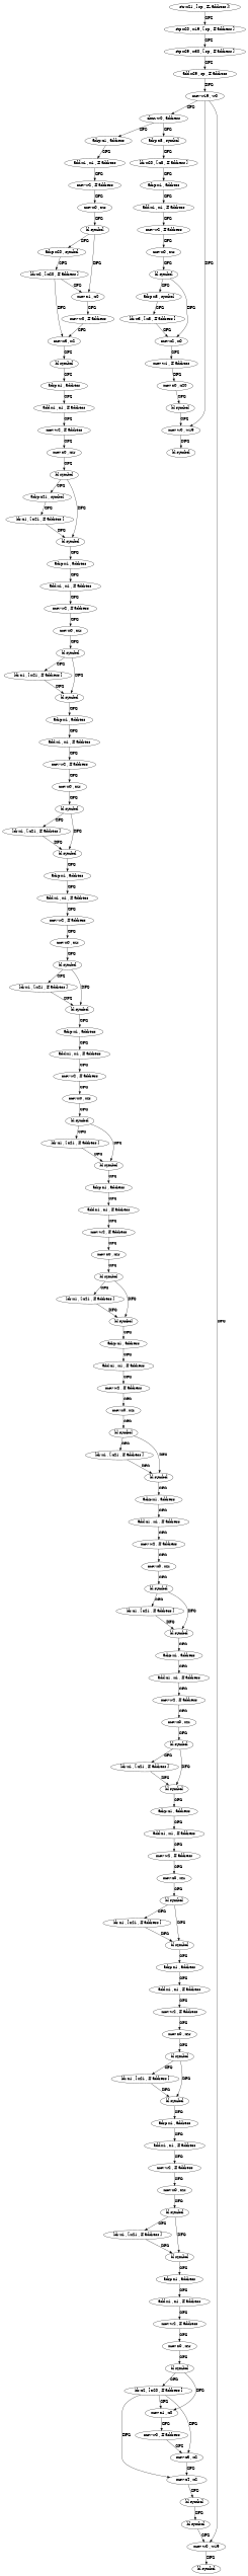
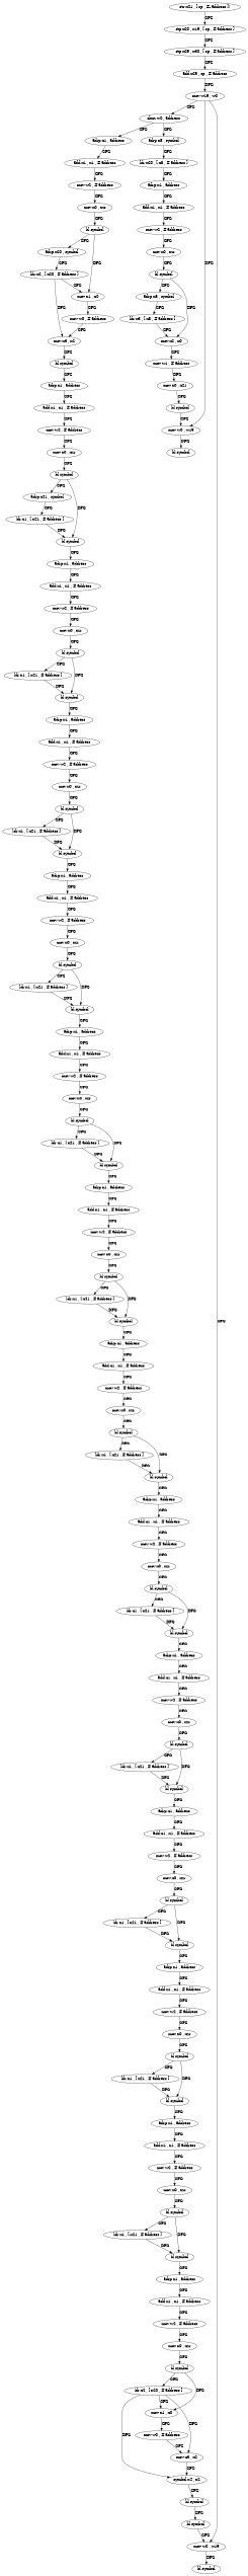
  digraph {
    n1 [label="str x21 , [ sp , #- address ]!"]
    n2 [label="stp x20 , x19 , [ sp , # address ]"]
    n3 [label="stp x29 , x30 , [ sp , # address ]"]
    n4 [label="add x29 , sp , # address"]
    n5 [label="mov w19 , w0"]
    n6 [label="cbnz w0 , address"]
    n7 [label="mov w0 , w19"]
    n8 [label="mov w0 , w19"]
    n9 [label="adrp x8 , symbol"]
    n10 [label="adrp x1 , address"]
    n11 [label="bl symbol"]
    n12 [label="bl symbol"]
    n13 [label="ldr x20 , [ x8 , # address ]"]
    n14 [label="add x1 , x1 , # address"]
    n15 [label="adrp x1 , address"]
    n16 [label="mov w2 , # address"]
    n17 [label="add x1 , x1 , # address"]
    n18 [label="mov w2 , # address"]
    n19 [label="mov x0 , xzr"]
    n20 [label="bl symbol"]
    n21 [label="adrp x8 , symbol"]
    n22 [label="mov x2 , x0"]
    n23 [label="ldr x3 , [ x8 , # address ]"]
    n24 [label="mov w1 , # address"]
-   n25 [label="mov x0 , x20"]
+   n25 [label="mov x0 , x21"]
    n26 [label="bl symbol"]
    n27 [label="mov x0 , xzr"]
    n28 [label="bl symbol"]
    n29 [label="adrp x20 , symbol"]
    n30 [label="mov x1 , x0"]
    n31 [label="ldr x2 , [ x20 , # address ]"]
    n32 [label="mov w0 , # address"]
    n33 [label="mov x3 , x2"]
    n34 [label="bl symbol"]
    n35 [label="adrp x1 , address"]
    n36 [label="add x1 , x1 , # address"]
    n37 [label="mov w2 , # address"]
    n38 [label="mov x0 , xzr"]
    n39 [label="bl symbol"]
    n40 [label="adrp x21 , symbol"]
    n41 [label="bl symbol"]
    n42 [label="ldr x1 , [ x21 , # address ]"]
    n43 [label="adrp x1 , address"]
    n44 [label="add x1 , x1 , # address"]
    n45 [label="mov w2 , # address"]
    n46 [label="mov x0 , xzr"]
    n47 [label="bl symbol"]
    n48 [label="ldr x1 , [ x21 , # address ]"]
    n49 [label="bl symbol"]
    n50 [label="adrp x1 , address"]
    n51 [label="add x1 , x1 , # address"]
    n52 [label="mov w2 , # address"]
    n53 [label="mov x0 , xzr"]
    n54 [label="bl symbol"]
    n55 [label="ldr x1 , [ x21 , # address ]"]
    n56 [label="bl symbol"]
    n57 [label="adrp x1 , address"]
    n58 [label="add x1 , x1 , # address"]
    n59 [label="mov w2 , # address"]
    n60 [label="mov x0 , xzr"]
    n61 [label="bl symbol"]
    n62 [label="ldr x1 , [ x21 , # address ]"]
    n63 [label="bl symbol"]
    n64 [label="adrp x1 , address"]
    n65 [label="add x1 , x1 , # address"]
    n66 [label="mov w2 , # address"]
    n67 [label="mov x0 , xzr"]
    n68 [label="bl symbol"]
    n69 [label="ldr x1 , [ x21 , # address ]"]
    n70 [label="bl symbol"]
    n71 [label="adrp x1 , address"]
    n72 [label="add x1 , x1 , # address"]
    n73 [label="mov w2 , # address"]
    n74 [label="mov x0 , xzr"]
    n75 [label="bl symbol"]
    n76 [label="ldr x1 , [ x21 , # address ]"]
    n77 [label="bl symbol"]
    n78 [label="adrp x1 , address"]
    n79 [label="add x1 , x1 , # address"]
    n80 [label="mov w2 , # address"]
    n81 [label="mov x0 , xzr"]
    n82 [label="bl symbol"]
    n83 [label="ldr x1 , [ x21 , # address ]"]
    n84 [label="bl symbol"]
    n85 [label="adrp x1 , address"]
    n86 [label="add x1 , x1 , # address"]
    n87 [label="mov w2 , # address"]
    n88 [label="mov x0 , xzr"]
    n89 [label="bl symbol"]
    n90 [label="ldr x1 , [ x21 , # address ]"]
    n91 [label="bl symbol"]
    n92 [label="adrp x1 , address"]
    n93 [label="add x1 , x1 , # address"]
    n94 [label="mov w2 , # address"]
    n95 [label="mov x0 , xzr"]
    n96 [label="bl symbol"]
    n97 [label="ldr x1 , [ x21 , # address ]"]
    n98 [label="bl symbol"]
    n99 [label="adrp x1 , address"]
    n100 [label="add x1 , x1 , # address"]
    n101 [label="mov w2 , # address"]
    n102 [label="mov x0 , xzr"]
    n103 [label="bl symbol"]
    n104 [label="ldr x1 , [ x21 , # address ]"]
    n105 [label="bl symbol"]
    n106 [label="adrp x1 , address"]
    n107 [label="add x1 , x1 , # address"]
    n108 [label="mov w2 , # address"]
    n109 [label="mov x0 , xzr"]
    n110 [label="bl symbol"]
    n111 [label="ldr x1 , [ x21 , # address ]"]
    n112 [label="bl symbol"]
    n113 [label="adrp x1 , address"]
    n114 [label="add x1 , x1 , # address"]
    n115 [label="mov w2 , # address"]
    n116 [label="mov x0 , xzr"]
    n117 [label="bl symbol"]
    n118 [label="ldr x1 , [ x21 , # address ]"]
    n119 [label="bl symbol"]
    n120 [label="adrp x1 , address"]
    n121 [label="add x1 , x1 , # address"]
    n122 [label="mov w2 , # address"]
    n123 [label="mov x0 , xzr"]
    n124 [label="bl symbol"]
    n125 [label="ldr x2 , [ x20 , # address ]"]
    n126 [label="mov x1 , x0"]
    n127 [label="mov x3 , x2"]
-   n128 [label="mov x4 , x2"]
+   n128 [label="symbol x4 , x2"]
    n129 [label="mov w0 , # address"]
    n130 [label="bl symbol"]
    n131 [label="bl symbol"]
    n1 -> n2 [label=CFG]
    n2 -> n3 [label=CFG]
    n3 -> n4 [label=CFG]
    n4 -> n5 [label=DFG]
    n5 -> n6 [label=CFG]
    n5 -> n7 [label=DFG]
    n5 -> n8 [label=DFG]
    n6 -> n9 [label=CFG]
    n6 -> n10 [label=CFG]
    n7 -> n11 [label=DFG]
    n8 -> n12 [label=DFG]
    n9 -> n13 [label=CFG]
    n10 -> n14 [label=CFG]
    n13 -> n15 [label=CFG]
    n14 -> n16 [label=CFG]
    n15 -> n17 [label=CFG]
    n16 -> n27 [label=CFG]
    n17 -> n18 [label=CFG]
    n18 -> n19 [label=CFG]
    n19 -> n20 [label=CFG]
    n20 -> n21 [label=CFG]
    n20 -> n22 [label=DFG]
    n21 -> n23 [label=CFG]
    n22 -> n24 [label=CFG]
    n23 -> n22 [label=CFG]
    n24 -> n25 [label=DFG]
    n25 -> n26 [label=CFG]
    n26 -> n7 [label=CFG]
    n27 -> n28 [label=CFG]
    n28 -> n29 [label=CFG]
    n28 -> n30 [label=DFG]
    n29 -> n31 [label=CFG]
    n30 -> n32 [label=CFG]
    n31 -> n30 [label=CFG]
    n31 -> n33 [label=DFG]
    n32 -> n33 [label=CFG]
    n33 -> n34 [label=CFG]
    n34 -> n35 [label=CFG]
    n35 -> n36 [label=CFG]
    n36 -> n37 [label=CFG]
    n37 -> n38 [label=CFG]
    n38 -> n39 [label=CFG]
    n39 -> n40 [label=CFG]
    n39 -> n41 [label=DFG]
    n40 -> n42 [label=CFG]
    n41 -> n43 [label=CFG]
    n42 -> n41 [label=DFG]
    n43 -> n44 [label=CFG]
    n44 -> n45 [label=CFG]
    n45 -> n46 [label=CFG]
    n46 -> n47 [label=CFG]
    n47 -> n48 [label=CFG]
    n47 -> n49 [label=DFG]
    n48 -> n49 [label=DFG]
    n49 -> n50 [label=CFG]
    n50 -> n51 [label=CFG]
    n51 -> n52 [label=CFG]
    n52 -> n53 [label=CFG]
    n53 -> n54 [label=CFG]
    n54 -> n55 [label=CFG]
    n54 -> n56 [label=DFG]
    n55 -> n56 [label=DFG]
    n56 -> n57 [label=CFG]
    n57 -> n58 [label=CFG]
    n58 -> n59 [label=CFG]
    n59 -> n60 [label=CFG]
    n60 -> n61 [label=CFG]
    n61 -> n62 [label=CFG]
    n61 -> n63 [label=DFG]
    n62 -> n63 [label=DFG]
    n63 -> n64 [label=CFG]
    n64 -> n65 [label=CFG]
    n65 -> n66 [label=CFG]
    n66 -> n67 [label=CFG]
    n67 -> n68 [label=CFG]
    n68 -> n69 [label=CFG]
    n68 -> n70 [label=DFG]
    n69 -> n70 [label=DFG]
    n70 -> n71 [label=CFG]
    n71 -> n72 [label=CFG]
    n72 -> n73 [label=CFG]
    n73 -> n74 [label=CFG]
    n74 -> n75 [label=CFG]
    n75 -> n76 [label=CFG]
    n75 -> n77 [label=DFG]
    n76 -> n77 [label=DFG]
    n77 -> n78 [label=CFG]
    n78 -> n79 [label=CFG]
    n79 -> n80 [label=CFG]
    n80 -> n81 [label=CFG]
    n81 -> n82 [label=CFG]
    n82 -> n83 [label=CFG]
    n82 -> n84 [label=DFG]
    n83 -> n84 [label=DFG]
    n84 -> n85 [label=CFG]
    n85 -> n86 [label=CFG]
    n86 -> n87 [label=CFG]
    n87 -> n88 [label=CFG]
    n88 -> n89 [label=CFG]
    n89 -> n90 [label=CFG]
    n89 -> n91 [label=DFG]
    n90 -> n91 [label=DFG]
    n91 -> n92 [label=CFG]
    n92 -> n93 [label=CFG]
    n93 -> n94 [label=CFG]
    n94 -> n95 [label=CFG]
    n95 -> n96 [label=CFG]
    n96 -> n97 [label=CFG]
    n96 -> n98 [label=DFG]
    n97 -> n98 [label=DFG]
    n98 -> n99 [label=CFG]
    n99 -> n100 [label=CFG]
    n100 -> n101 [label=CFG]
    n101 -> n102 [label=CFG]
    n102 -> n103 [label=CFG]
    n103 -> n104 [label=CFG]
    n103 -> n105 [label=DFG]
    n104 -> n105 [label=DFG]
    n105 -> n106 [label=CFG]
    n106 -> n107 [label=CFG]
    n107 -> n108 [label=CFG]
    n108 -> n109 [label=CFG]
    n109 -> n110 [label=CFG]
    n110 -> n111 [label=CFG]
    n110 -> n112 [label=DFG]
    n111 -> n112 [label=DFG]
    n112 -> n113 [label=CFG]
    n113 -> n114 [label=CFG]
    n114 -> n115 [label=CFG]
    n115 -> n116 [label=CFG]
    n116 -> n117 [label=CFG]
    n117 -> n118 [label=CFG]
    n117 -> n119 [label=DFG]
    n118 -> n119 [label=DFG]
    n119 -> n120 [label=CFG]
    n120 -> n121 [label=CFG]
    n121 -> n122 [label=CFG]
    n122 -> n123 [label=CFG]
    n123 -> n124 [label=CFG]
    n124 -> n125 [label=CFG]
    n124 -> n126 [label=DFG]
    n125 -> n126 [label=CFG]
    n125 -> n127 [label=DFG]
    n125 -> n128 [label=DFG]
    n126 -> n129 [label=CFG]
    n127 -> n128 [label=CFG]
    n128 -> n130 [label=CFG]
    n129 -> n127 [label=CFG]
    n130 -> n131 [label=CFG]
    n131 -> n8 [label=CFG]
  }
